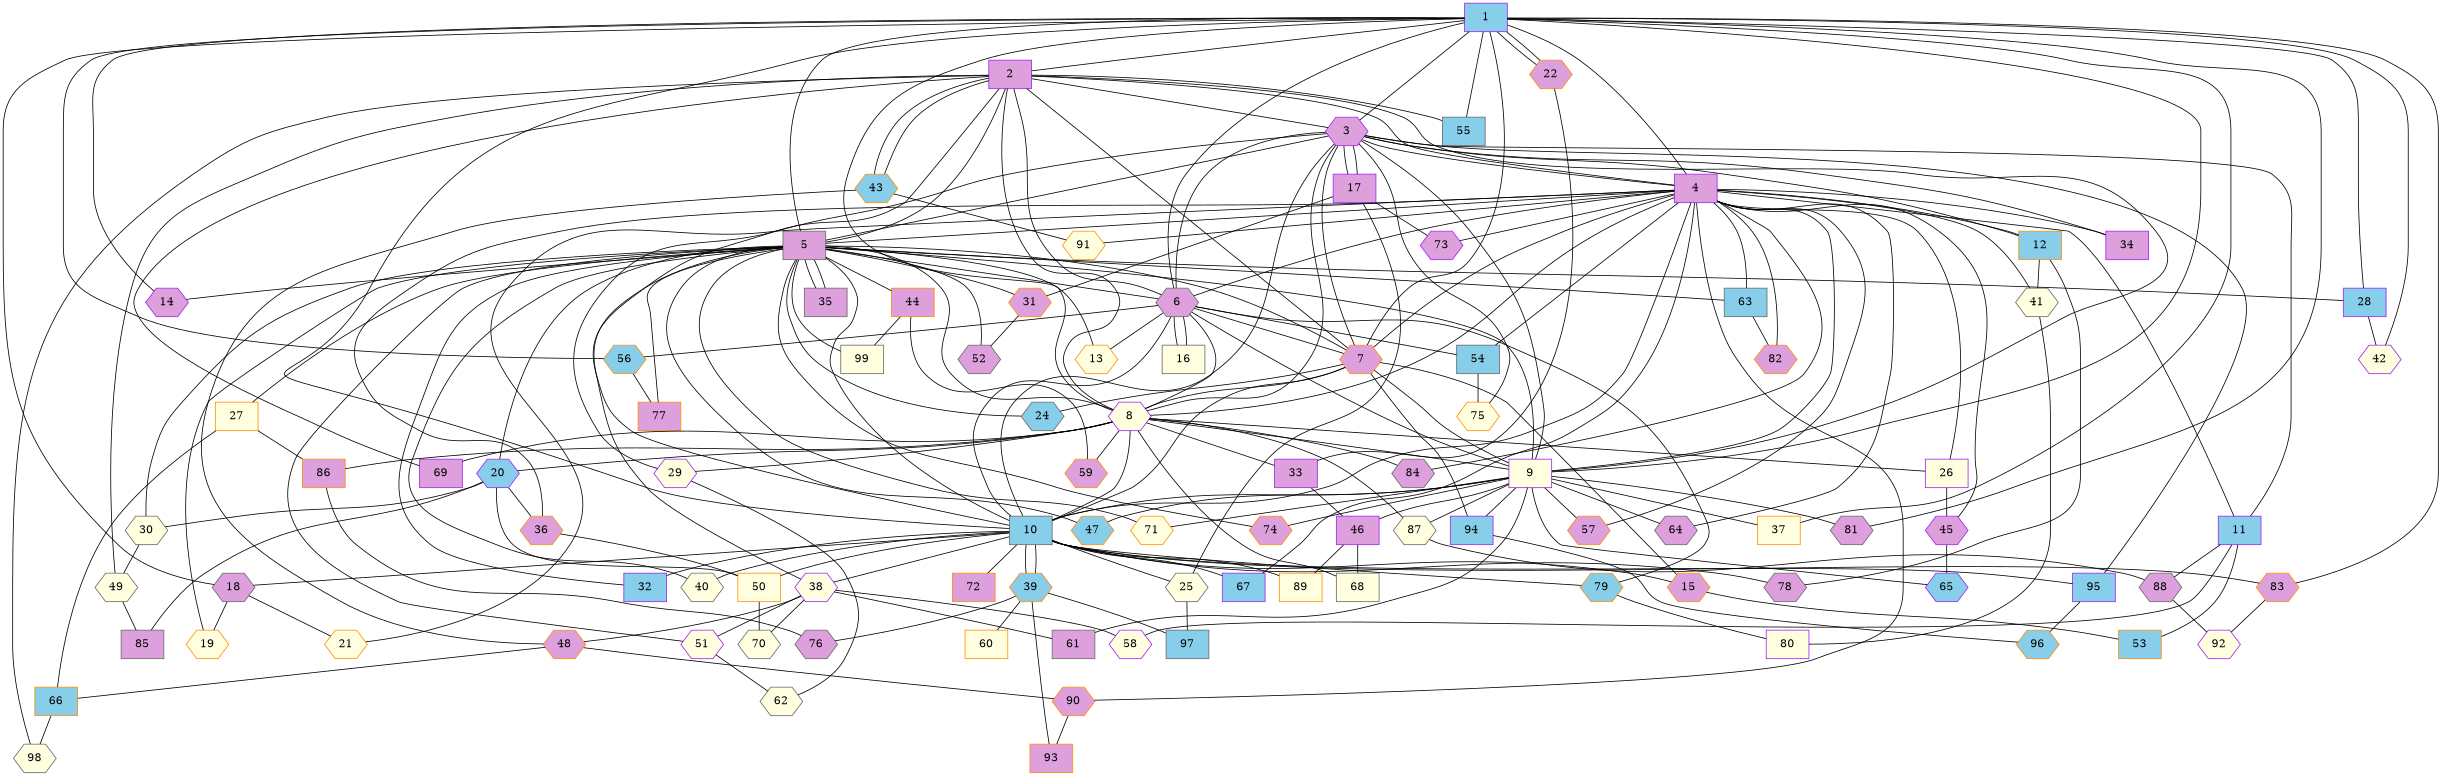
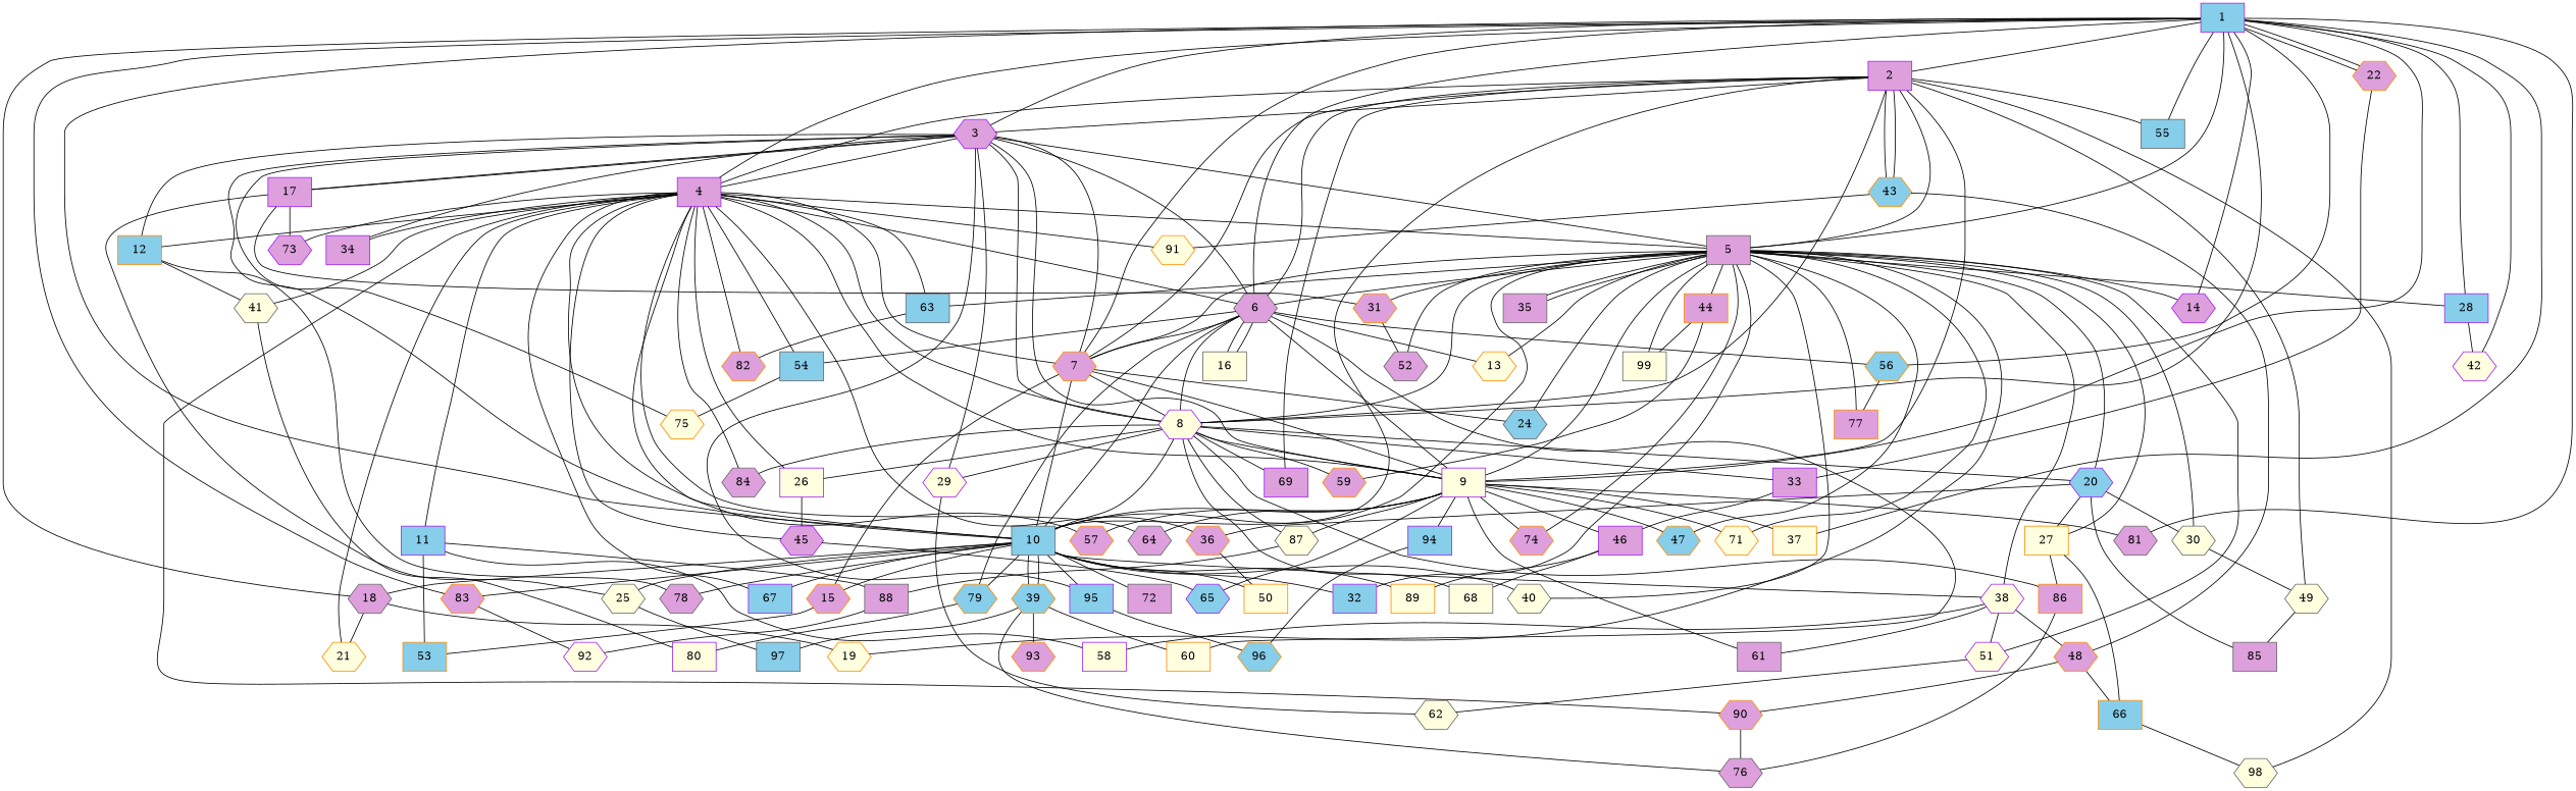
  graph {
    node [color=darkorange fillcolor=plum shape=hexagon style=filled]
    1 [color=purple fillcolor=skyblue shape=box]
    2 [color=purple shape=box]
    3 [color=purple]
    4 [color=purple shape=box]
    5 [color=gray40 shape=box]
    6 [color=gray40]
    7
    8 [color=purple fillcolor=lightyellow]
    9 [color=purple fillcolor=lightyellow shape=box]
    10 [color=gray40 fillcolor=skyblue shape=box]
    14 [color=purple]
    18 [color=gray40]
    22
    28 [color=purple fillcolor=skyblue shape=box]
    37 [fillcolor=lightyellow shape=box]
    42 [color=purple fillcolor=lightyellow]
    55 [color=gray40 fillcolor=skyblue shape=box]
    56 [fillcolor=skyblue]
    81 [color=gray40]
    83
    43 [fillcolor=skyblue]
    49 [color=gray40 fillcolor=lightyellow]
    69 [color=purple shape=box]
    98 [color=gray40 fillcolor=lightyellow]
    11 [color=purple fillcolor=skyblue shape=box]
    12 [fillcolor=skyblue shape=box]
    17 [color=purple shape=box]
    29 [color=purple fillcolor=lightyellow]
    34 [color=purple shape=box]
    75 [fillcolor=lightyellow]
    95 [color=purple fillcolor=skyblue shape=box]
    21 [fillcolor=lightyellow]
    26 [color=purple fillcolor=lightyellow shape=box]
    36
    41 [color=gray40 fillcolor=lightyellow]
    45 [color=purple]
    54 [color=gray40 fillcolor=skyblue shape=box]
    57
    63 [color=gray40 fillcolor=skyblue shape=box]
    64 [color=gray40]
    67 [color=purple fillcolor=skyblue shape=box]
    73 [color=purple]
    82
    84 [color=gray40]
    90
    91 [fillcolor=lightyellow]
    13 [fillcolor=lightyellow]
    19 [fillcolor=lightyellow]
    20 [color=purple fillcolor=skyblue]
    24 [color=gray40 fillcolor=skyblue]
    27 [fillcolor=lightyellow shape=box]
    30 [color=gray40 fillcolor=lightyellow]
    31
    32 [color=purple fillcolor=skyblue shape=box]
    35 [color=gray40 shape=box]
    38 [color=purple fillcolor=lightyellow]
    40 [color=gray40 fillcolor=lightyellow]
    44 [shape=box]
    47 [fillcolor=skyblue]
    51 [color=purple fillcolor=lightyellow]
    52 [color=gray40]
    71 [fillcolor=lightyellow]
    74
    77 [shape=box]
    99 [color=gray40 fillcolor=lightyellow shape=box]
    16 [color=gray40 fillcolor=lightyellow shape=box]
    60 [fillcolor=lightyellow shape=box]
    79 [fillcolor=skyblue]
    15
    94 [color=purple fillcolor=skyblue shape=box]
    33 [color=purple shape=box]
    59
    68 [color=gray40 fillcolor=lightyellow shape=box]
    86 [shape=box]
    87 [color=gray40 fillcolor=lightyellow]
    46 [color=purple shape=box]
    61 [color=gray40 shape=box]
    65 [color=purple fillcolor=skyblue]
-   72 [shape=box]
+   72 [color=gray40 shape=box]
    25 [color=gray40 fillcolor=lightyellow]
    39 [fillcolor=skyblue]
    50 [fillcolor=lightyellow shape=box]
    78 [color=gray40]
    89 [fillcolor=lightyellow shape=box]
    92 [color=purple fillcolor=lightyellow]
    48
    85 [color=gray40 shape=box]
    53 [fillcolor=skyblue shape=box]
-   58 [color=purple fillcolor=lightyellow]
-   88 [color=gray40]
+   58 [color=purple fillcolor=lightyellow shape=box]
+   88 [color=gray40 shape=box]
    62 [color=gray40 fillcolor=lightyellow]
    96 [fillcolor=skyblue]
    80 [color=purple fillcolor=lightyellow shape=box]
-   93 [shape=box]
+   93
    66 [fillcolor=skyblue shape=box]
-   70 [color=gray40 fillcolor=lightyellow]
    76 [color=gray40]
    97 [color=gray40 fillcolor=skyblue shape=box]
    1 -- 2
    1 -- 3
    1 -- 4
    1 -- 5
    1 -- 6
    1 -- 7
    1 -- 8
    1 -- 9
    1 -- 10
    1 -- 14
    1 -- 18
    1 -- 22
    1 -- 22
    1 -- 28
    1 -- 37
    1 -- 42
    1 -- 55
    1 -- 56
    1 -- 81
    1 -- 83
    2 -- 3
    2 -- 4
    2 -- 5
    2 -- 6
    2 -- 7
    2 -- 8
    2 -- 9
    2 -- 10
    2 -- 55
    2 -- 43
    2 -- 43
    2 -- 49
    2 -- 69
    2 -- 98
    3 -- 4
    3 -- 5
    3 -- 6
    3 -- 7
    3 -- 8
    3 -- 9
    3 -- 10
-   3 -- 11
    3 -- 12
    3 -- 17
    3 -- 17
    3 -- 29
    3 -- 34
    3 -- 75
    3 -- 95
    4 -- 5
    4 -- 6
    4 -- 7
    4 -- 8
    4 -- 9
    4 -- 10
    4 -- 11
    4 -- 12
    4 -- 34
    4 -- 21
    4 -- 26
    4 -- 36
    4 -- 41
    4 -- 45
    4 -- 54
    4 -- 57
    4 -- 63
    4 -- 64
    4 -- 67
    4 -- 73
    4 -- 82
    4 -- 84
    4 -- 90
    4 -- 91
    5 -- 6
    5 -- 7
    5 -- 8
    5 -- 9
    5 -- 10
    5 -- 14
    5 -- 28
    5 -- 63
    5 -- 13
    5 -- 19
    5 -- 20
    5 -- 24
    5 -- 27
    5 -- 30
    5 -- 31
    5 -- 32
    5 -- 35
    5 -- 35
    5 -- 38
    5 -- 40
    5 -- 44
    5 -- 47
    5 -- 51
    5 -- 52
    5 -- 71
    5 -- 74
    5 -- 77
    5 -- 99
    6 -- 7
    6 -- 8
    6 -- 9
    6 -- 10
    6 -- 56
    6 -- 54
    6 -- 13
    6 -- 16
    6 -- 16
+   6 -- 60
    6 -- 79
    7 -- 8
    7 -- 9
    7 -- 10
    7 -- 24
    7 -- 15
-   7 -- 94
    8 -- 9
    8 -- 10
    8 -- 69
    8 -- 29
    8 -- 26
    8 -- 84
    8 -- 20
    8 -- 33
    8 -- 59
    8 -- 68
    8 -- 86
    8 -- 87
    9 -- 10
    9 -- 37
    9 -- 81
    9 -- 57
    9 -- 64
    9 -- 47
    9 -- 71
    9 -- 74
    9 -- 94
    9 -- 87
    9 -- 46
    9 -- 61
    9 -- 65
    10 -- 18
    10 -- 83
    10 -- 95
    10 -- 67
    10 -- 32
    10 -- 38
    10 -- 40
    10 -- 79
    10 -- 15
    10 -- 72
    10 -- 25
    10 -- 39
    10 -- 39
    10 -- 50
    10 -- 78
    10 -- 89
    18 -- 21
    18 -- 19
    22 -- 33
    28 -- 42
    56 -- 77
    83 -- 92
    43 -- 91
    43 -- 48
    49 -- 85
    11 -- 53
    11 -- 58
    11 -- 88
    12 -- 41
    12 -- 78
    17 -- 73
    17 -- 31
    17 -- 25
    29 -- 62
    95 -- 96
    26 -- 45
    36 -- 50
    41 -- 80
    45 -- 65
    54 -- 75
    63 -- 82
-   90 -- 93
+   90 -- 76
    20 -- 36
-   20 -- 50
+   20 -- 27
    20 -- 30
    20 -- 85
    27 -- 86
    27 -- 66
    30 -- 49
    31 -- 52
    38 -- 51
    38 -- 61
    38 -- 48
    38 -- 58
-   38 -- 70
    44 -- 99
    44 -- 59
    51 -- 62
    79 -- 80
    15 -- 53
    94 -- 96
    33 -- 46
    86 -- 76
    87 -- 88
    46 -- 68
    46 -- 89
    25 -- 97
    39 -- 60
    39 -- 93
    39 -- 76
    39 -- 97
-   50 -- 70
    48 -- 90
    48 -- 66
    88 -- 92
    66 -- 98
  }
